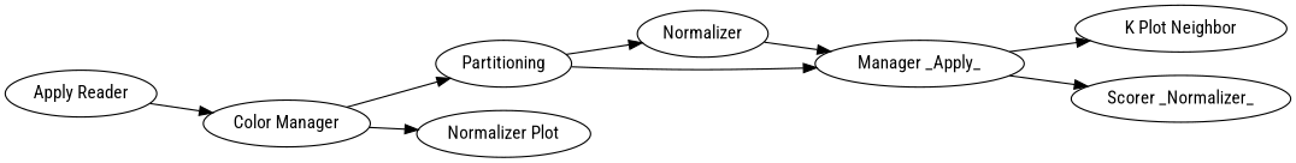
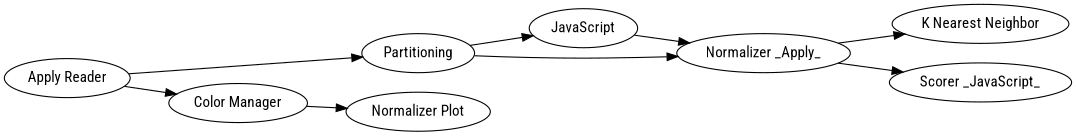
  digraph {
    fontname="Roboto Condensed"
    rankdir=LR
    node [fontname="Roboto Condensed"]
    edge [fontname="Roboto Condensed"]
-   n1 [label=Normalizer]
-   n2 [label="Manager _Apply_"]
-   n3 [label="K Plot Neighbor"]
-   n4 [label="Scorer _Normalizer_"]
+   n1 [label=JavaScript]
+   n2 [label="Normalizer _Apply_"]
+   n3 [label="K Nearest Neighbor"]
+   n4 [label="Scorer _JavaScript_"]
    n5 [label=Partitioning]
    n6 [label="Apply Reader"]
    n7 [label="Color Manager"]
    n8 [label="Normalizer Plot"]
    n1 -> n2
    n2 -> n3
    n2 -> n4
    n5 -> n1
    n5 -> n2
    n6 -> n7
-   n7 -> n5
+   n6 -> n5
    n7 -> n8
  }
